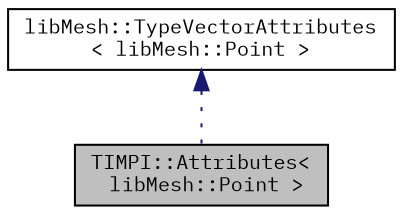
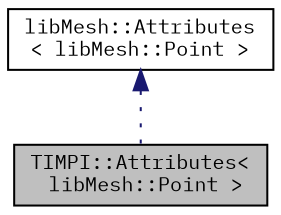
  digraph {
    fontname="IBM Plex Mono"
    node [color=black fontname="IBM Plex Mono" fontsize=10 shape=record style=filled]
    n1 [fillcolor=grey75 fontcolor=black height=0.2 label="TIMPI::Attributes\<\l libMesh::Point \>" width=0.4]
-   n2 [fillcolor=white height=0.2 label="libMesh::TypeVectorAttributes\l\< libMesh::Point \>" width=0.4]
+   n2 [fillcolor=white height=0.2 label="libMesh::Attributes\l\< libMesh::Point \>" width=0.4]
    n2 -> n1 [color=midnightblue dir=back fontname="IBM Plex Mono" fontsize=10 labelfontname=Helvetica labelfontsize=10 style=dotted]
  }
